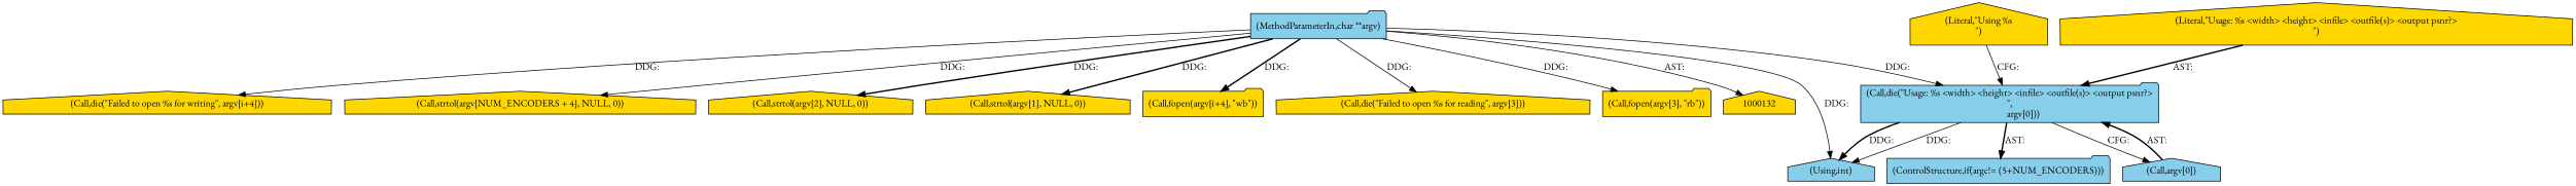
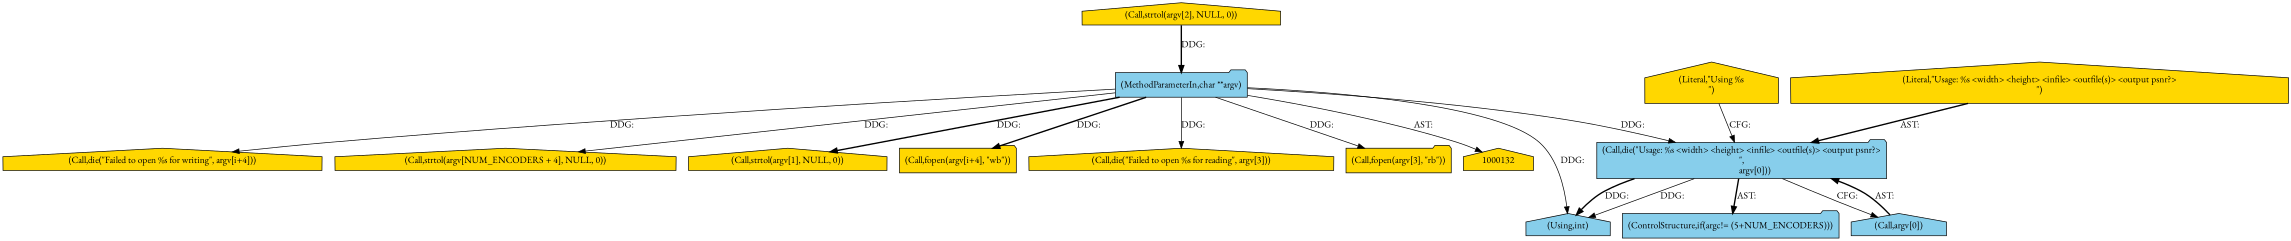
  digraph {
    fontname="EB Garamond"
    node [fillcolor=gold fontname="EB Garamond" shape=house style=filled]
    edge [fontname="EB Garamond" style=solid]
    n1 [fillcolor=skyblue label="(Call,die(\"Usage: %s <width> <height> <infile> <outfile(s)> <output psnr?>\n\",\n             argv[0]))" shape=folder]
    n2 [fillcolor=skyblue label="(Using,int)"]
    n3 [fillcolor=skyblue label="(ControlStructure,if(argc!= (5+NUM_ENCODERS)))" shape=folder]
    n4 [fillcolor=skyblue label="(Call,argv[0])"]
    n5 [fillcolor=skyblue label="(MethodParameterIn,char **argv)" shape=folder]
    n6 [label="(Call,die(\"Failed to open %s for writing\", argv[i+4]))"]
    n7 [label="(Call,strtol(argv[NUM_ENCODERS + 4], NULL, 0))"]
    n8 [label="(Call,strtol(argv[2], NULL, 0))"]
    n9 [label="(Call,strtol(argv[1], NULL, 0))"]
    n10 [label="(Call,fopen(argv[i+4], \"wb\"))" shape=folder]
    n11 [label="(Call,die(\"Failed to open %s for reading\", argv[3]))"]
    n12 [label="(Call,fopen(argv[3], \"rb\"))" shape=folder]
    1000132
    n14 [label="(Literal,\"Using %s\n\")"]
    n15 [label="(Literal,\"Usage: %s <width> <height> <infile> <outfile(s)> <output psnr?>\n\")"]
    n1 -> n2 [label="DDG: "]
    n1 -> n2 [label="DDG: " style=bold]
    n1 -> n3 [label="AST: " style=bold]
    n1 -> n4 [label="CFG: "]
    n4 -> n1 [label="AST: " style=bold]
    n5 -> n1 [label="DDG: "]
    n5 -> n2 [label="DDG: "]
    n5 -> n6 [label="DDG: "]
    n5 -> n7 [label="DDG: "]
-   n5 -> n8 [label="DDG: " style=bold]
+   n8 -> n5 [label="DDG: " style=bold]
    n5 -> n9 [label="DDG: " style=bold]
    n5 -> n10 [label="DDG: " style=bold]
    n5 -> n11 [label="DDG: "]
    n5 -> n12 [label="DDG: "]
    n5 -> 1000132 [label="AST: "]
    n14 -> n1 [label="CFG: "]
    n15 -> n1 [label="AST: " style=bold]
  }
